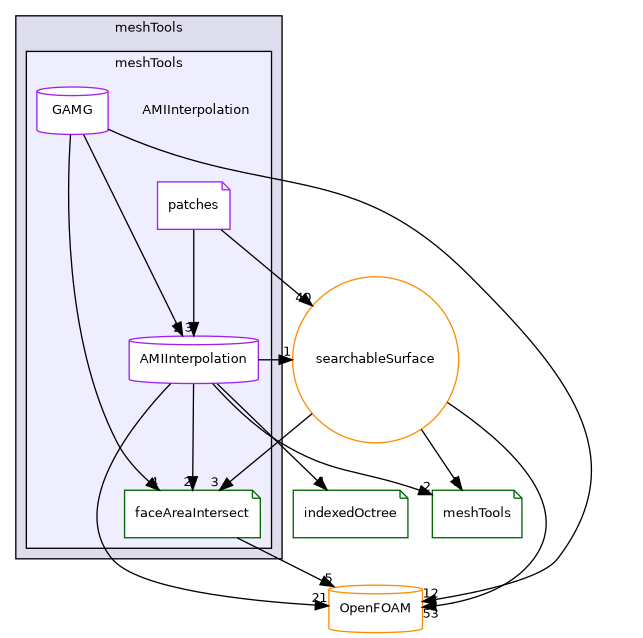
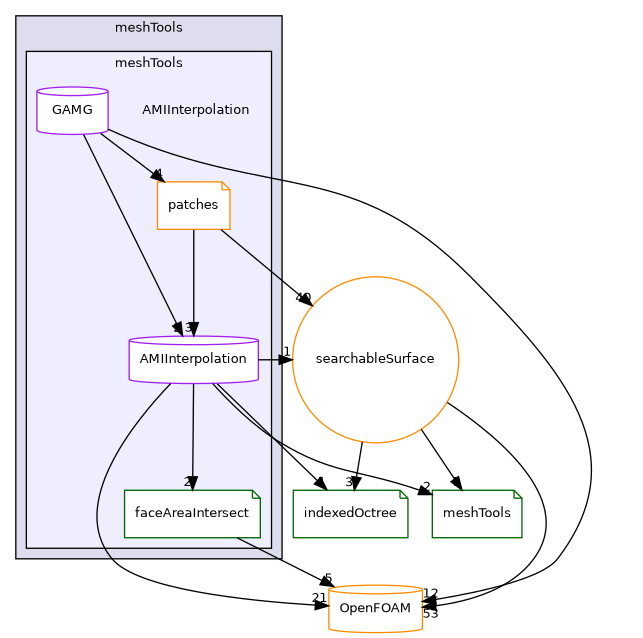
  digraph {
    compound=true
    node [color=darkgreen fontname=Helvetica fontsize=10 shape=note]
    edge [headlabel=2 labeldistance=1.5 labelfontname=Helvetica labelfontsize=10]
    n1 [label=AMIInterpolation shape=plaintext]
    n2 [color=purple fillcolor=white label=AMIInterpolation shape=cylinder style=filled]
    n3 [fillcolor=white label=faceAreaIntersect style=filled]
    n4 [color=purple fillcolor=white label=GAMG shape=cylinder style=filled]
-   n5 [color=purple fillcolor=white label=patches style=filled]
+   n5 [color=darkorange fillcolor=white label=patches style=filled]
    n6 [label=indexedOctree]
    n7 [color=darkorange label=searchableSurface shape=circle]
    n8 [color=darkorange label=OpenFOAM shape=cylinder]
    n9 [label=meshTools]
    subgraph cluster_1 {
      bgcolor="#ddddee"
      fontname=Helvetica
      fontsize=10
      label=meshTools
      pencolor=black
      subgraph cluster_2 {
        bgcolor="#eeeeff"
        fontname=Helvetica
        fontsize=10
        label=meshTools
        pencolor=black
        n1
        n2
        n3
        n4
        n5
      }
    }
    n2 -> n3
    n2 -> n6 [headlabel=1]
    n2 -> n7 [headlabel=1]
    n2 -> n8 [headlabel=21]
    n2 -> n9
    n3 -> n8 [headlabel=5]
    n4 -> n2
-   n4 -> n3 [headlabel=4]
+   n4 -> n5 [headlabel=4]
    n4 -> n8 [headlabel=12]
    n5 -> n2 [headlabel=3]
    n5 -> n7 [headlabel=40]
-   n7 -> n3 [headlabel=3]
+   n7 -> n6 [headlabel=3]
    n7 -> n8 [headlabel=53]
    n7 -> n9 [headlabel=1]
  }
